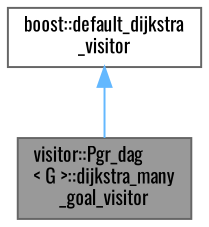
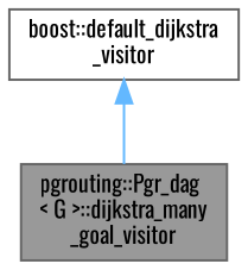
  digraph {
    fontname=Oswald
    node [color=gray40 fontname=Oswald fontsize=10 shape=box style=filled]
-   n1 [fillcolor=grey60 fontcolor=black height=0.2 label="visitor::Pgr_dag\l\< G \>::dijkstra_many\l_goal_visitor" width=0.4]
+   n1 [fillcolor=grey60 fontcolor=black height=0.2 label="pgrouting::Pgr_dag\l\< G \>::dijkstra_many\l_goal_visitor" width=0.4]
    n2 [fillcolor=white height=0.2 label="boost::default_dijkstra\l_visitor" width=0.4]
    n2 -> n1 [color=steelblue1 dir=back fontname=Oswald fontsize=10 labelfontname=Helvetica labelfontsize=10 style=solid]
  }
